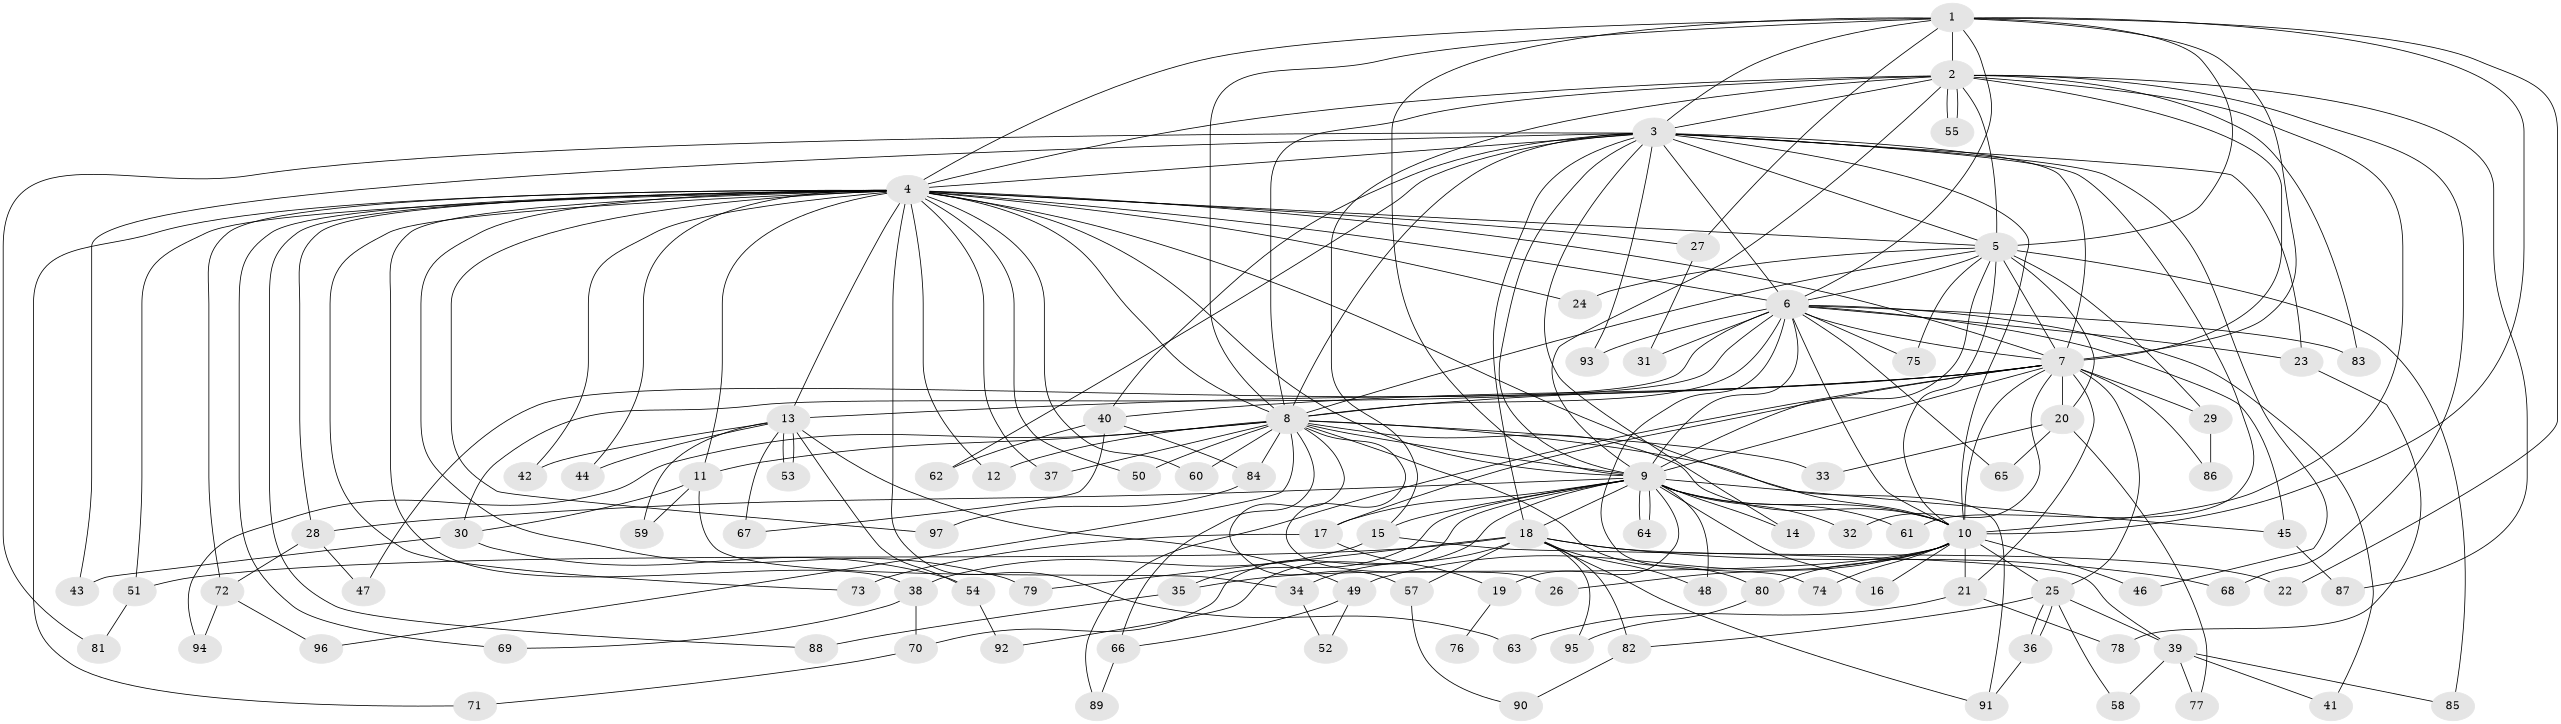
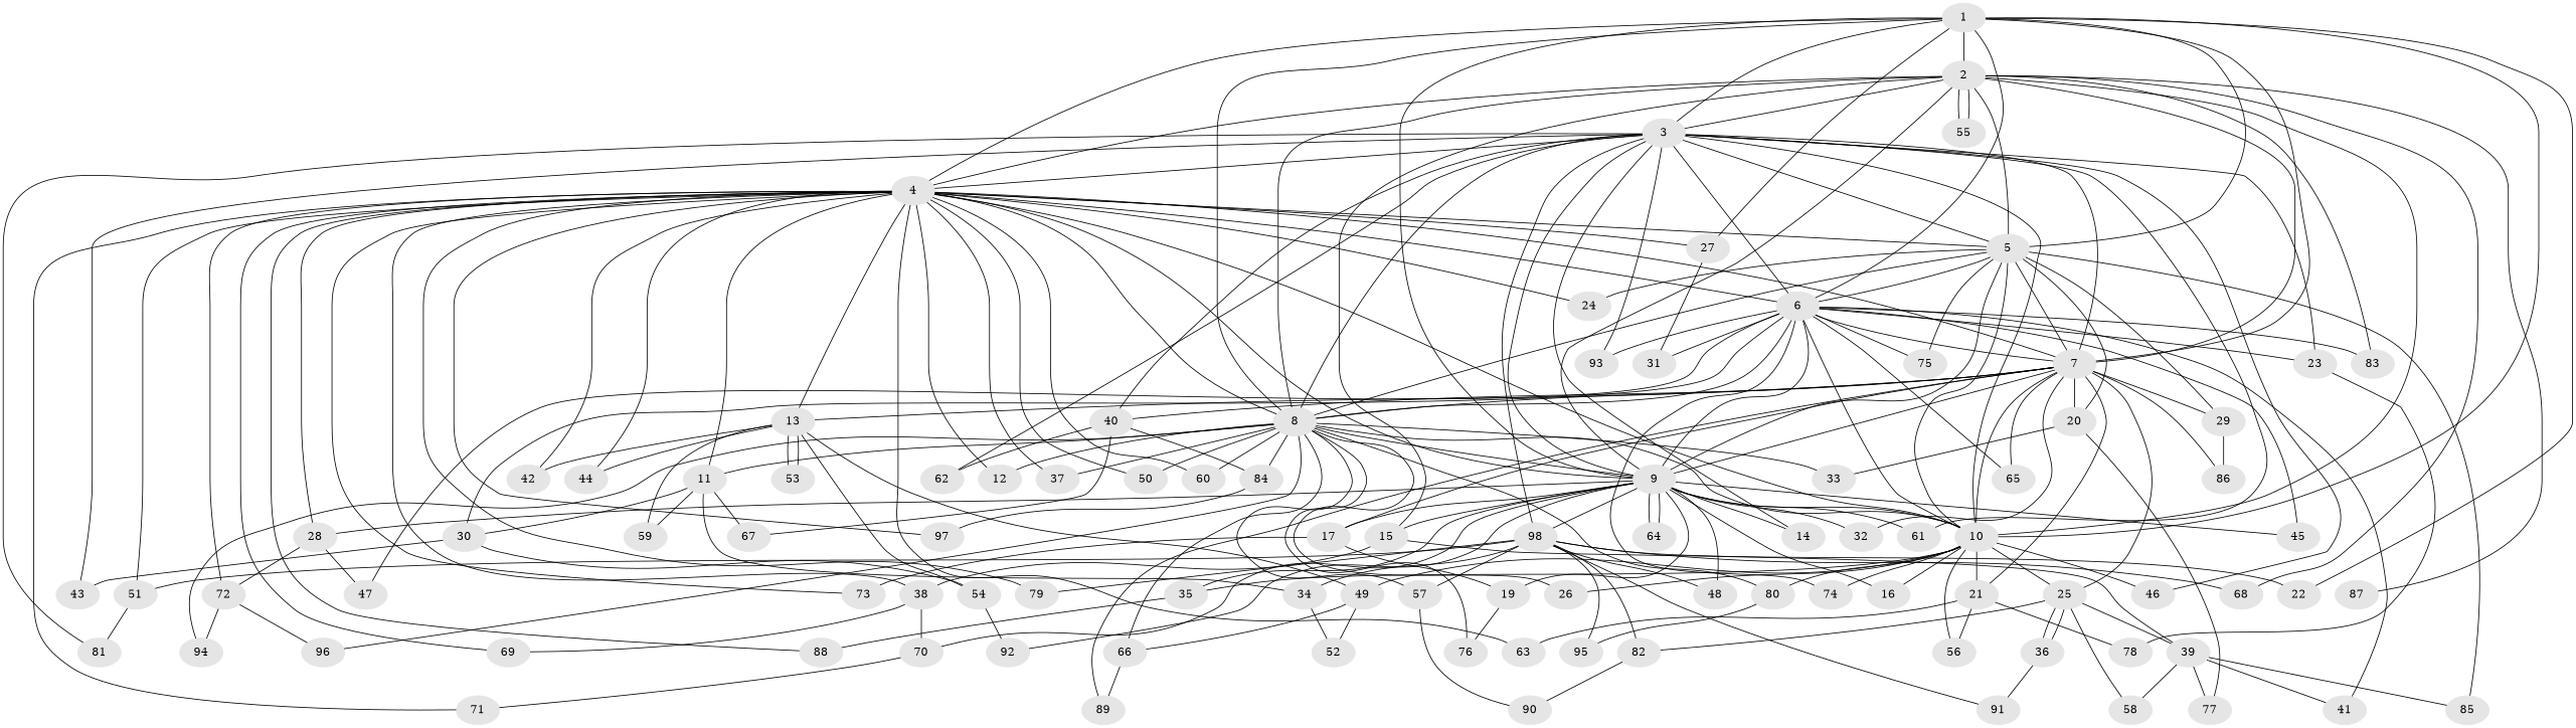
  graph {
    node [color=gray90 style=filled]
    1
    2
    3
    4
    5
    6
    7
    8
    9
    10
    22
    27
    15
    55
    68
    83
    87
    14
-   18
+   18 [label=98]
    23
    40
    43
    46
    61
    62
    81
    93
    11
    12
    13
    24
    28
    37
    38
    42
    44
    50
    51
    60
    63
    69
    71
    72
    73
    79
    88
    97
    20
    29
    75
    85
    30
    31
    41
    45
    47
    65
    74
    17
    21
    25
    32
    86
    89
    26
    33
    57
    66
    76
    80
    84
    94
    96
    16
    19
    35
    48
    64
    70
    92
    49
+   56
    39
    34
    82
    91
    95
    78
    67
    59
    53
    54
    77
    36
    58
    90
    52
    1 -- 2
    1 -- 3
    1 -- 4
    1 -- 5
    1 -- 6
    1 -- 7
    1 -- 8
    1 -- 9
    1 -- 10
    1 -- 22
    1 -- 27
    2 -- 3
    2 -- 4
    2 -- 5
    2 -- 7
    2 -- 8
    2 -- 9
    2 -- 10
    2 -- 15
    2 -- 55
    2 -- 55
    2 -- 68
    2 -- 83
    2 -- 87
    3 -- 4
    3 -- 5
    3 -- 6
    3 -- 7
    3 -- 8
    3 -- 9
    3 -- 10
    3 -- 14
    3 -- 18
    3 -- 23
    3 -- 40
    3 -- 43
    3 -- 46
    3 -- 61
    3 -- 62
    3 -- 81
    3 -- 93
    4 -- 5
    4 -- 6
    4 -- 7
    4 -- 8
    4 -- 9
    4 -- 10
    4 -- 27
    4 -- 11
    4 -- 12
    4 -- 13
    4 -- 24
    4 -- 28
    4 -- 37
    4 -- 38
    4 -- 42
    4 -- 44
    4 -- 50
    4 -- 51
    4 -- 60
    4 -- 63
    4 -- 69
    4 -- 71
    4 -- 72
    4 -- 73
    4 -- 79
    4 -- 88
    4 -- 97
    5 -- 6
    5 -- 7
    5 -- 8
    5 -- 9
    5 -- 10
    5 -- 24
    5 -- 20
    5 -- 29
    5 -- 75
    5 -- 85
    6 -- 7
    6 -- 8
    6 -- 9
    6 -- 10
    6 -- 83
    6 -- 23
    6 -- 93
    6 -- 75
    6 -- 30
    6 -- 31
    6 -- 41
    6 -- 45
    6 -- 47
    6 -- 65
    6 -- 74
    7 -- 8
    7 -- 9
    7 -- 10
    7 -- 40
    7 -- 13
    7 -- 20
    7 -- 29
-   20 -- 65
+   7 -- 65
    7 -- 17
    7 -- 21
    7 -- 25
    7 -- 32
    7 -- 86
    7 -- 89
    8 -- 9
    8 -- 10
    8 -- 11
    8 -- 12
    8 -- 37
    8 -- 50
    8 -- 60
    8 -- 26
    8 -- 33
    8 -- 57
    8 -- 66
-   8 -- 91
+   8 -- 76
    8 -- 80
    8 -- 84
    8 -- 94
    8 -- 96
    9 -- 10
    9 -- 15
    9 -- 14
    9 -- 18
    9 -- 61
    9 -- 28
    9 -- 45
    9 -- 17
    9 -- 32
    9 -- 16
    9 -- 19
    9 -- 35
    9 -- 48
    9 -- 64
    9 -- 64
    9 -- 70
    9 -- 92
    10 -- 46
    10 -- 74
    10 -- 21
    10 -- 25
    10 -- 26
    10 -- 80
    10 -- 16
    10 -- 35
    10 -- 49
+   10 -- 56
    27 -- 31
    15 -- 38
    15 -- 39
    18 -- 22
    18 -- 68
    18 -- 51
    18 -- 79
    18 -- 57
    18 -- 48
    18 -- 34
    18 -- 82
    18 -- 91
    18 -- 95
    23 -- 78
    40 -- 62
    40 -- 84
    40 -- 67
    11 -- 30
    11 -- 34
    11 -- 59
    13 -- 42
    13 -- 44
    13 -- 49
-   13 -- 67
+   11 -- 67
    13 -- 59
    13 -- 53
    13 -- 53
    13 -- 54
    28 -- 72
    28 -- 47
    38 -- 69
    38 -- 70
    51 -- 81
    72 -- 94
    72 -- 96
    20 -- 33
    20 -- 77
    29 -- 86
    30 -- 43
    30 -- 54
-   45 -- 87
    17 -- 73
    17 -- 19
    21 -- 63
+   21 -- 56
    21 -- 78
    25 -- 39
    25 -- 82
    25 -- 36
    25 -- 36
    25 -- 58
    57 -- 90
    66 -- 89
    80 -- 95
    84 -- 97
    19 -- 76
    35 -- 88
    70 -- 71
    49 -- 66
    49 -- 52
    39 -- 85
    39 -- 41
    39 -- 77
    39 -- 58
    34 -- 52
    82 -- 90
    54 -- 92
    36 -- 91
  }
